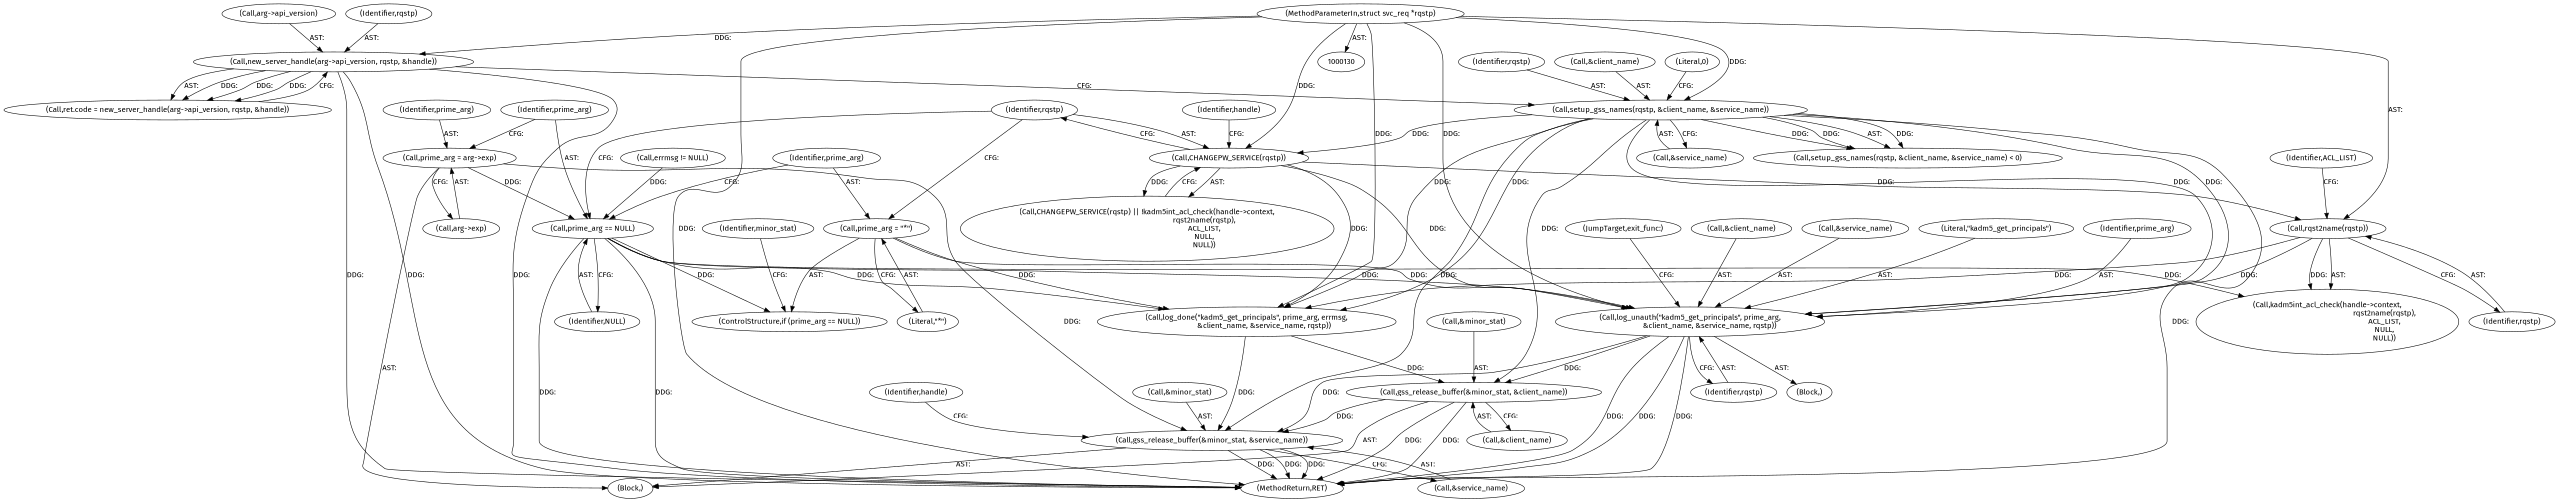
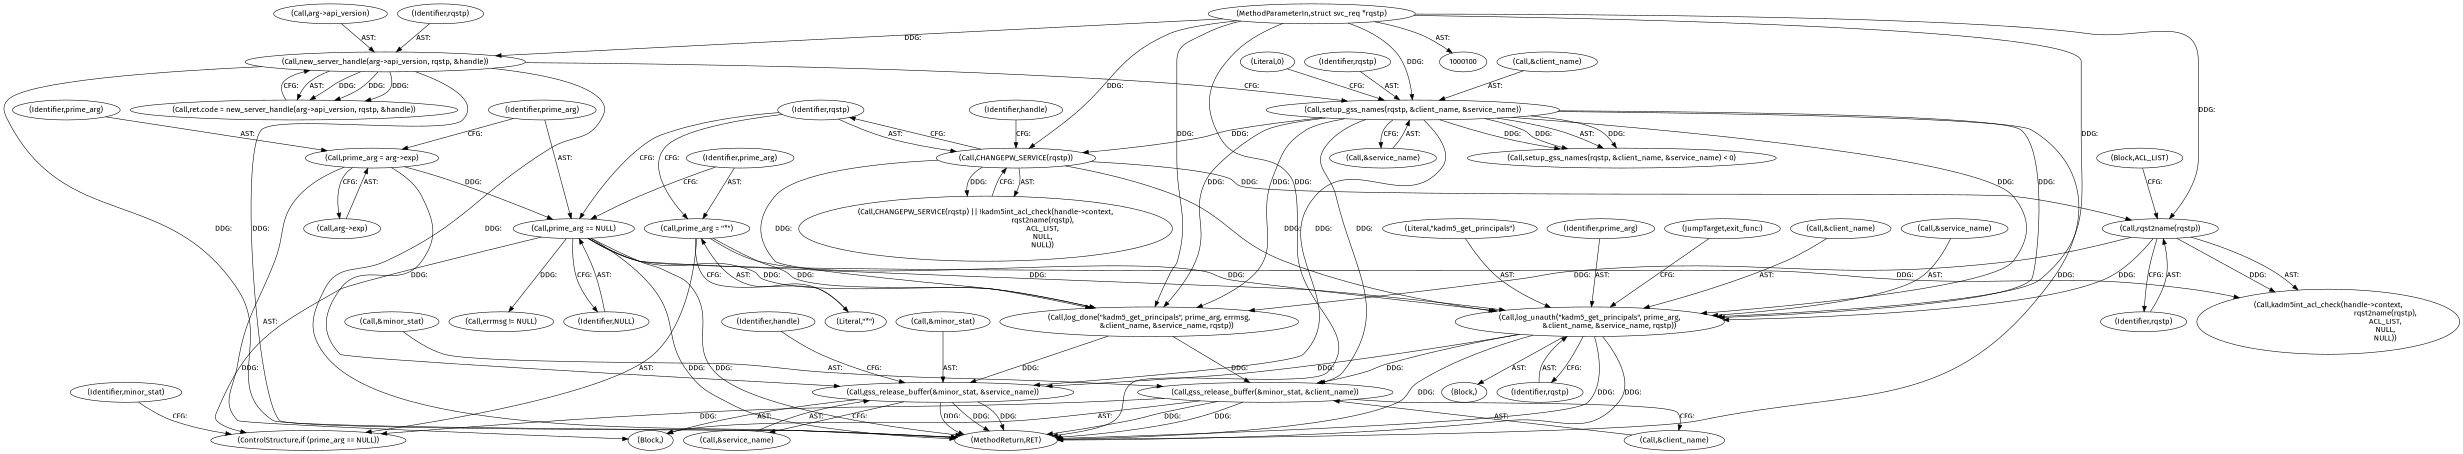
  digraph {
    fontname="Fira Sans"
    node [fontname="Fira Sans"]
    edge [fontname="Fira Sans"]
    n1 [label="(Call,log_unauth(\"kadm5_get_principals\", prime_arg,\n                   &client_name, &service_name, rqstp))"]
    n2 [label="(Call,gss_release_buffer(&minor_stat, &client_name))"]
    n3 [label="(Call,gss_release_buffer(&minor_stat, &service_name))"]
    n4 [label="(Block,)"]
    n5 [label="(MethodReturn,RET)"]
    n6 [label="(Identifier,rqstp)"]
    n7 [label="(Block,)"]
    n8 [label="(Call,&client_name)"]
    n9 [label="(Call,&service_name)"]
    n10 [label="(Call,prime_arg = \"*\")"]
    n11 [label="(Call,log_done(\"kadm5_get_principals\", prime_arg, errmsg,\n                 &client_name, &service_name, rqstp))"]
    n12 [label="(ControlStructure,if (prime_arg == NULL))"]
    n13 [label="(Literal,\"*\")"]
    n14 [label="(Call,prime_arg == NULL)"]
    n15 [label="(Call,errmsg != NULL)"]
    n16 [label="(Identifier,NULL)"]
    n17 [label="(Call,kadm5int_acl_check(handle->context,\n                                                       rqst2name(rqstp),\n                                                       ACL_LIST,\n                                                       NULL,\n                                                       NULL))"]
    n18 [label="(Call,prime_arg = arg->exp)"]
    n19 [label="(Call,arg->exp)"]
    n20 [label="(Call,setup_gss_names(rqstp, &client_name, &service_name))"]
    n21 [label="(Call,CHANGEPW_SERVICE(rqstp))"]
    n22 [label="(Call,setup_gss_names(rqstp, &client_name, &service_name) < 0)"]
    n23 [label="(Call,&service_name)"]
    n24 [label="(Call,rqst2name(rqstp))"]
    n25 [label="(Call,CHANGEPW_SERVICE(rqstp) || !kadm5int_acl_check(handle->context,\n                                                       rqst2name(rqstp),\n                                                       ACL_LIST,\n                                                       NULL,\n                                                       NULL))"]
    n26 [label="(Identifier,rqstp)"]
    n27 [label="(Call,new_server_handle(arg->api_version, rqstp, &handle))"]
    n28 [label="(Call,ret.code = new_server_handle(arg->api_version, rqstp, &handle))"]
    n29 [label="(MethodParameterIn,struct svc_req *rqstp)"]
-   1000100 [label=1000130]
+   1000100
    n31 [label="(Identifier,rqstp)"]
    n32 [label="(Call,arg->api_version)"]
    n33 [label="(Identifier,handle)"]
    n34 [label="(Identifier,prime_arg)"]
    n35 [label="(Identifier,rqstp)"]
    n36 [label="(JumpTarget,exit_func:)"]
    n37 [label="(Identifier,prime_arg)"]
    n38 [label="(Call,&minor_stat)"]
    n39 [label="(Call,&client_name)"]
    n40 [label="(Identifier,rqstp)"]
    n41 [label="(Call,&service_name)"]
-   n42 [label="(Identifier,ACL_LIST)"]
+   n42 [label="(Block,ACL_LIST)"]
    n43 [label="(Identifier,handle)"]
    n44 [label="(Identifier,minor_stat)"]
    n45 [label="(Call,&client_name)"]
    n46 [label="(Literal,\"kadm5_get_principals\")"]
    n47 [label="(Identifier,prime_arg)"]
    n48 [label="(Call,&minor_stat)"]
    n49 [label="(Identifier,prime_arg)"]
    n50 [label="(Literal,0)"]
    n1 -> n2 [label="DDG: "]
    n1 -> n3 [label="DDG: "]
    n1 -> n4 [label="AST: "]
    n1 -> n5 [label="DDG: "]
    n1 -> n5 [label="DDG: "]
    n1 -> n5 [label="DDG: "]
    n1 -> n6 [label="CFG: "]
-   n2 -> n3 [label="DDG: "]
+   n2 -> n12 [label="DDG: "]
    n2 -> n5 [label="DDG: "]
    n2 -> n5 [label="DDG: "]
    n2 -> n7 [label="AST: "]
    n2 -> n8 [label="CFG: "]
    n3 -> n5 [label="DDG: "]
    n3 -> n5 [label="DDG: "]
    n3 -> n5 [label="DDG: "]
    n3 -> n7 [label="AST: "]
    n3 -> n9 [label="CFG: "]
    n6 -> n1 [label="AST: "]
    n8 -> n2 [label="AST: "]
    n9 -> n3 [label="AST: "]
    n10 -> n1 [label="DDG: "]
    n10 -> n11 [label="DDG: "]
    n10 -> n12 [label="AST: "]
    n10 -> n13 [label="CFG: "]
    n11 -> n2 [label="DDG: "]
    n11 -> n3 [label="DDG: "]
    n13 -> n10 [label="AST: "]
    n14 -> n1 [label="DDG: "]
    n14 -> n5 [label="DDG: "]
    n14 -> n5 [label="DDG: "]
    n14 -> n11 [label="DDG: "]
    n14 -> n12 [label="DDG: "]
-   n15 -> n14 [label="DDG: "]
+   n14 -> n15 [label="DDG: "]
    n14 -> n16 [label="CFG: "]
    n14 -> n17 [label="DDG: "]
    n16 -> n14 [label="AST: "]
    n18 -> n3 [label="DDG: "]
    n18 -> n7 [label="AST: "]
    n18 -> n14 [label="DDG: "]
    n18 -> n19 [label="CFG: "]
    n19 -> n18 [label="AST: "]
    n20 -> n1 [label="DDG: "]
    n20 -> n1 [label="DDG: "]
    n20 -> n2 [label="DDG: "]
    n20 -> n3 [label="DDG: "]
    n20 -> n5 [label="DDG: "]
    n20 -> n11 [label="DDG: "]
    n20 -> n11 [label="DDG: "]
    n20 -> n21 [label="DDG: "]
    n20 -> n22 [label="AST: "]
    n20 -> n22 [label="DDG: "]
    n20 -> n22 [label="DDG: "]
    n20 -> n22 [label="DDG: "]
    n20 -> n23 [label="CFG: "]
    n21 -> n1 [label="DDG: "]
    n21 -> n11 [label="DDG: "]
    n21 -> n24 [label="DDG: "]
    n21 -> n25 [label="AST: "]
    n21 -> n25 [label="DDG: "]
    n21 -> n26 [label="CFG: "]
    n23 -> n20 [label="AST: "]
    n24 -> n1 [label="DDG: "]
    n24 -> n11 [label="DDG: "]
    n24 -> n17 [label="AST: "]
    n24 -> n17 [label="DDG: "]
    n24 -> n31 [label="CFG: "]
    n25 -> n21 [label="CFG: "]
    n26 -> n10 [label="CFG: "]
    n26 -> n14 [label="CFG: "]
    n26 -> n21 [label="AST: "]
    n27 -> n5 [label="DDG: "]
    n27 -> n5 [label="DDG: "]
    n27 -> n5 [label="DDG: "]
    n27 -> n20 [label="CFG: "]
    n27 -> n28 [label="AST: "]
    n27 -> n28 [label="DDG: "]
    n27 -> n28 [label="DDG: "]
    n27 -> n28 [label="DDG: "]
    n28 -> n27 [label="CFG: "]
    n29 -> n1 [label="DDG: "]
    n29 -> n5 [label="DDG: "]
    n29 -> n11 [label="DDG: "]
    n29 -> n20 [label="DDG: "]
    n29 -> n21 [label="DDG: "]
-   n29 -> n24 [label="AST: "]
+   n29 -> n24 [label="DDG: "]
    n29 -> n27 [label="DDG: "]
    n29 -> 1000100 [label="AST: "]
    n31 -> n24 [label="AST: "]
    n32 -> n27 [label="AST: "]
    n33 -> n21 [label="CFG: "]
    n34 -> n1 [label="AST: "]
    n35 -> n20 [label="AST: "]
    n36 -> n1 [label="CFG: "]
    n37 -> n10 [label="AST: "]
    n37 -> n14 [label="CFG: "]
    n38 -> n2 [label="AST: "]
    n39 -> n1 [label="AST: "]
    n40 -> n27 [label="AST: "]
    n41 -> n1 [label="AST: "]
    n42 -> n24 [label="CFG: "]
    n43 -> n3 [label="CFG: "]
    n44 -> n12 [label="CFG: "]
    n45 -> n20 [label="AST: "]
    n46 -> n1 [label="AST: "]
    n47 -> n14 [label="AST: "]
    n47 -> n18 [label="CFG: "]
    n48 -> n3 [label="AST: "]
    n49 -> n18 [label="AST: "]
    n50 -> n20 [label="CFG: "]
  }
